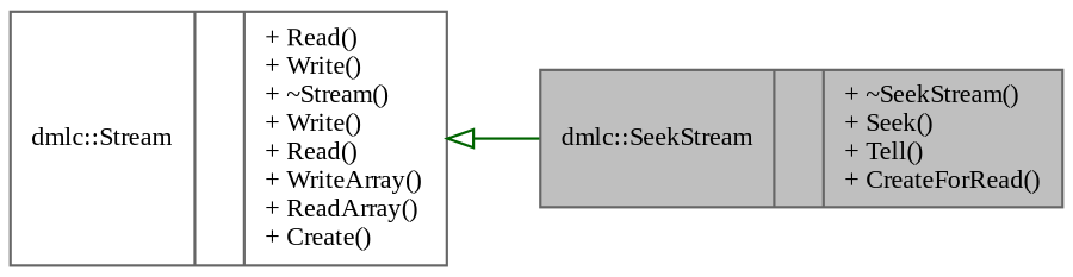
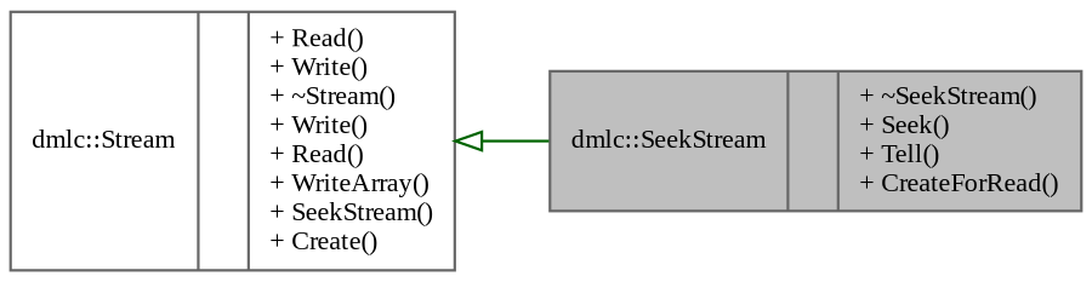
  digraph {
    rankdir=LR
    fontname="Liberation Serif"
    node [color=gray40 fontname="Liberation Serif" fontsize=10 shape=record style=filled]
    n1 [fillcolor=grey75 fontcolor=black height=0.2 label="{dmlc::SeekStream\n||+ ~SeekStream()\l+ Seek()\l+ Tell()\l+ CreateForRead()\l}" width=0.4]
-   n2 [fillcolor=white height=0.2 label="{dmlc::Stream\n||+ Read()\l+ Write()\l+ ~Stream()\l+ Write()\l+ Read()\l+ WriteArray()\l+ ReadArray()\l+ Create()\l}" width=0.4]
+   n2 [fillcolor=white height=0.2 label="{dmlc::Stream\n||+ Read()\l+ Write()\l+ ~Stream()\l+ Write()\l+ Read()\l+ WriteArray()\l+ SeekStream()\l+ Create()\l}" width=0.4]
    n2 -> n1 [arrowtail=onormal color=darkgreen dir=back fontname="Liberation Serif" fontsize=10 labelfontname=Helvetica labelfontsize=10 style=solid]
  }
